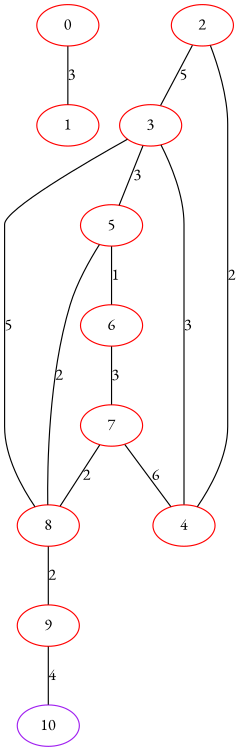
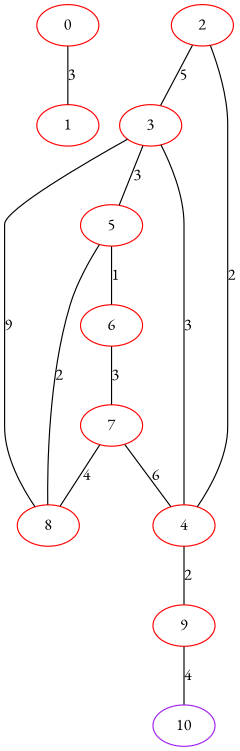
  graph {
    fontname="EB Garamond"
    node [color=red fontname="EB Garamond" weight=1]
    edge [fontname="EB Garamond"]
    0
    1
    2
    3
    4
    5
    8
    6
    9
    7
    10 [color=purple weight=4]
    0 -- 1 [label=3]
    2 -- 3 [label=5]
    2 -- 4 [label=2]
    3 -- 4 [label=3]
    3 -- 5 [label=3]
-   3 -- 8 [label=5]
+   3 -- 8 [label=9]
    5 -- 8 [label=2]
    5 -- 6 [label=1]
-   8 -- 9 [label=2]
+   4 -- 9 [label=2]
    6 -- 7 [label=3]
    9 -- 10 [label=4]
    7 -- 4 [label=6]
-   7 -- 8 [label=2]
+   7 -- 8 [label=4]
  }
